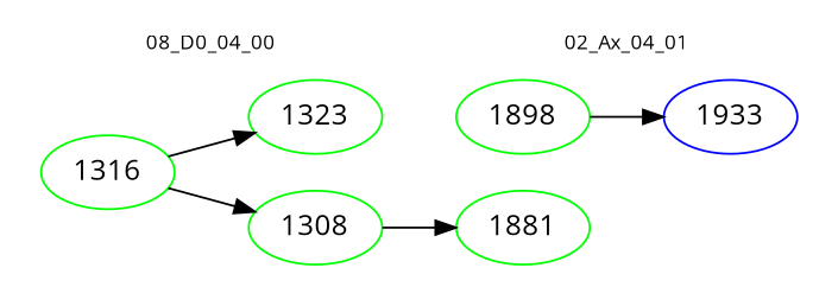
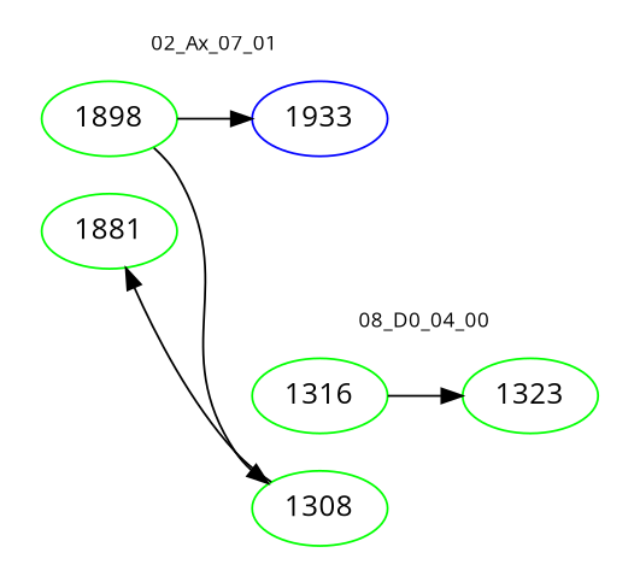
  digraph {
    fontname="Open Sans"
    rankdir=LR
    node [color=green fontname="Open Sans"]
    edge [color=black fontname="Open Sans"]
    n1 [label=1898]
    n2 [label=1881]
    n3 [color=blue label=1933]
    n4 [label=1316]
    n5 [label=1308]
    n6 [label=1323]
    subgraph cluster_1 {
      color=white
      fontsize=10
-     label="02_Ax_04_01"
+     label="02_Ax_07_01"
      n1
      n2
      n3
    }
    subgraph cluster_2 {
      color=white
      fontsize=10
      label="08_D0_04_00"
      n4
      n5
      n6
    }
    n1 -> n3
-   n4 -> n5
+   n1 -> n5
    n4 -> n6
    n5 -> n2
  }
